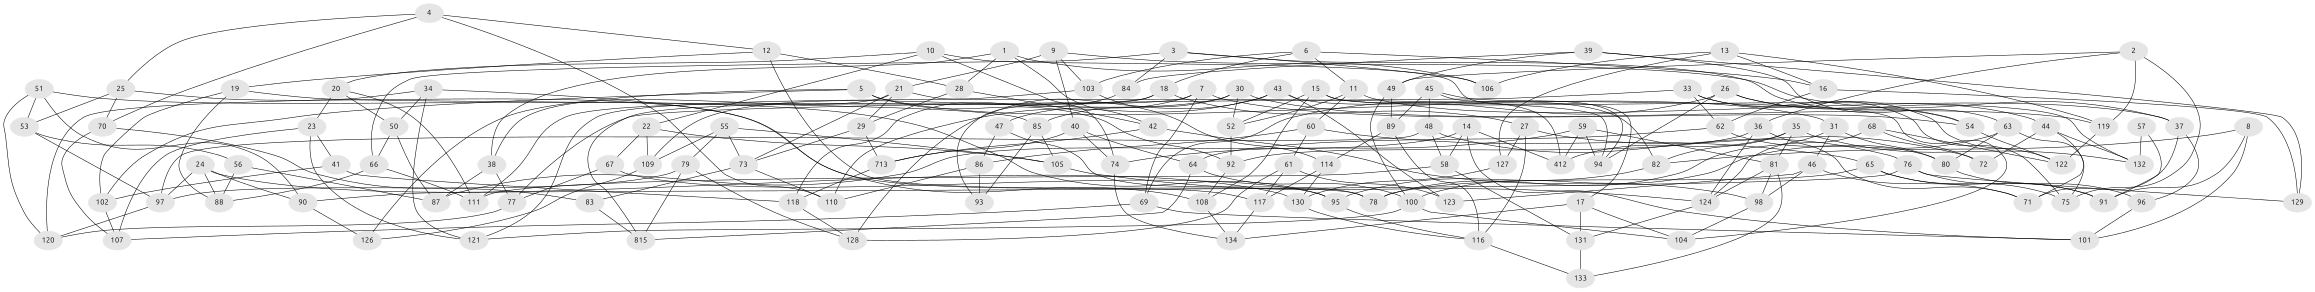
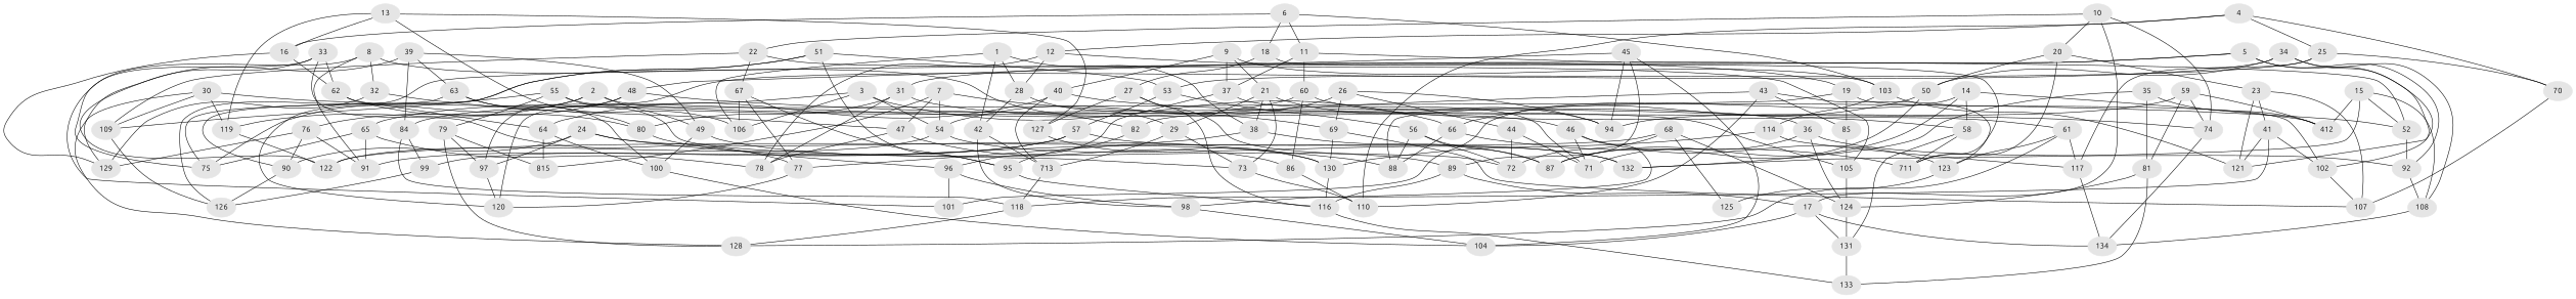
  graph {
    fontname=Ubuntu
    node [color=gray90 fontname=Ubuntu style=filled]
    edge [fontname=Ubuntu]
    1
    28
    38
    42
    106
    29
    87
    77
    n9 [label=713]
    98
    2
    36
    49
    75
    119
    92
    71
    124
    89
    100
    122
    3
    54
    66
    84
-   111
+   111 [label=711]
    88
    118
+   99
    4
    12
    25
    70
    110
    19
    78
    53
    117
    107
-   83
    5
    31
    102
    126
    46
    80
    108
    6
    11
    16
    18
    103
    37
    52
    60
    62
    129
    27
-   93
    121
    114
    7
    47
    69
    n65 [label=815]
    86
    101
    8
+   32
    82
    91
    95
    9
    21
    40
    73
    94
    96
    74
    64
    10
    17
    20
    22
    104
    131
    134
    23
    50
    67
    105
    109
    61
    65
    85
    13
    127
    130
    14
    58
    n101 [label=412]
    15
    132
    133
    72
    116
    41
    24
    90
    97
    120
    56
    57
    26
    44
    30
    128
    123
    33
    34
    35
    81
    39
    63
    43
+   125
    45
    48
    76
    51
    55
    79
    59
    68
    1 -- 28
    1 -- 38
    1 -- 42
    1 -- 106
    28 -- 42
    28 -- 29
    38 -- 87
    38 -- 77
    42 -- n9
    42 -- 98
    29 -- n9
    29 -- 73
    77 -- 120
    n9 -- 118
    98 -- 104
    2 -- 36
    2 -- 49
    2 -- 75
    2 -- 119
    36 -- 92
    36 -- 71
    36 -- 124
    49 -- 89
    49 -- 100
    119 -- 122
    92 -- 108
    124 -- 131
-   89 -- 114
+   89 -- 17
    89 -- 116
    100 -- 104
    3 -- 106
    3 -- 54
    3 -- 66
    3 -- 84
    54 -- 122
    66 -- 111
    66 -- 88
    84 -- 118
+   84 -- 99
    118 -- 128
+   99 -- 126
    4 -- 12
    4 -- 25
    4 -- 70
    4 -- 110
    12 -- 28
    12 -- 19
    12 -- 78
    25 -- 70
    25 -- 53
    25 -- 117
    70 -- 107
-   70 -- 83
    19 -- 88
    19 -- 102
    19 -- 85
    53 -- 56
-   53 -- 97
+   53 -- 57
    117 -- 134
-   83 -- n65
    5 -- 92
    5 -- 31
    5 -- 102
    5 -- 126
    31 -- 78
    31 -- 46
    31 -- 80
    102 -- 107
    46 -- 98
    46 -- 71
    46 -- 123
    80 -- 96
    108 -- 134
    6 -- 11
    6 -- 16
    6 -- 18
    6 -- 103
    11 -- 37
    11 -- 52
    11 -- 60
    16 -- 62
    16 -- 129
    18 -- 111
    18 -- 27
-   18 -- 93
    103 -- 121
    103 -- 114
    37 -- 71
    37 -- 96
    52 -- 92
    60 -- 86
    60 -- 61
    60 -- 65
    62 -- 80
    62 -- 64
    27 -- 127
    27 -- 72
    27 -- 116
    114 -- 117
    114 -- 130
    7 -- 54
    7 -- 47
    7 -- 69
    7 -- n65
    47 -- 78
    47 -- 86
    69 -- 107
-   69 -- 101
+   69 -- 130
    86 -- 110
-   86 -- 93
    8 -- 101
+   8 -- 32
    8 -- 82
    8 -- 91
+   32 -- 129
+   32 -- 47
    82 -- 95
    95 -- 116
    9 -- 103
    9 -- 37
    9 -- 21
    9 -- 40
    21 -- 38
    21 -- 29
    21 -- 73
    21 -- 94
    40 -- n9
    40 -- 74
    40 -- 64
    73 -- 110
-   73 -- 83
-   81 -- 98
+   96 -- 98
    96 -- 101
    74 -- 134
    64 -- 100
    64 -- n65
    10 -- 74
    10 -- 17
    10 -- 20
    10 -- 22
    17 -- 104
    17 -- 131
    17 -- 134
    20 -- 111
    20 -- 23
    20 -- 50
    22 -- 67
    22 -- 105
    22 -- 109
    131 -- 133
    23 -- 107
    23 -- 121
    23 -- 41
    50 -- 87
    50 -- 66
+   67 -- 106
    67 -- 77
    67 -- 95
    105 -- 124
    109 -- 126
    61 -- 117
    61 -- 128
    61 -- 123
    65 -- 75
    65 -- 78
    65 -- 91
-   85 -- 93
    85 -- 105
    13 -- 106
    13 -- 119
    13 -- 16
    13 -- 127
    127 -- 130
    130 -- 116
    14 -- 87
    14 -- 101
    14 -- 58
    14 -- n101
    58 -- 111
    58 -- 131
    15 -- 108
    15 -- 52
    15 -- n101
    15 -- 132
    116 -- 133
    41 -- 118
    41 -- 102
-   100 -- 121
+   41 -- 121
    24 -- 88
    24 -- 130
    24 -- 90
    24 -- 97
    90 -- 126
    97 -- 120
    56 -- 87
    56 -- 88
+   56 -- 72
+   57 -- 99
    57 -- 91
    57 -- 132
    26 -- 54
    26 -- 69
    26 -- 94
    26 -- 44
    44 -- 71
-   44 -- 132
+   54 -- 132
    44 -- 72
    30 -- 119
    30 -- 52
    30 -- 109
    30 -- 128
+   123 -- 125
    33 -- 77
    33 -- 75
    33 -- 122
    33 -- 62
    34 -- 108
    34 -- 121
    34 -- 50
    34 -- 120
-   35 -- 82
    35 -- n101
    35 -- 132
    35 -- 81
    81 -- 124
    81 -- 133
    39 -- 49
    39 -- 84
    39 -- 129
    39 -- 63
    63 -- 75
    63 -- 100
    63 -- 80
    43 -- 110
    43 -- 82
    43 -- 85
    43 -- 123
    45 -- 89
    45 -- 94
    45 -- 104
    45 -- 48
    48 -- 58
    48 -- 97
    48 -- 76
    76 -- 129
    76 -- 91
    76 -- 90
    51 -- 53
    51 -- 95
    51 -- 90
    51 -- 120
    55 -- 73
    55 -- 105
    55 -- 109
    55 -- 79
    79 -- n65
    79 -- 97
    79 -- 128
    59 -- 94
    59 -- 74
    59 -- n101
    59 -- 81
    68 -- 124
    68 -- 122
    68 -- 72
+   68 -- 125
  }
